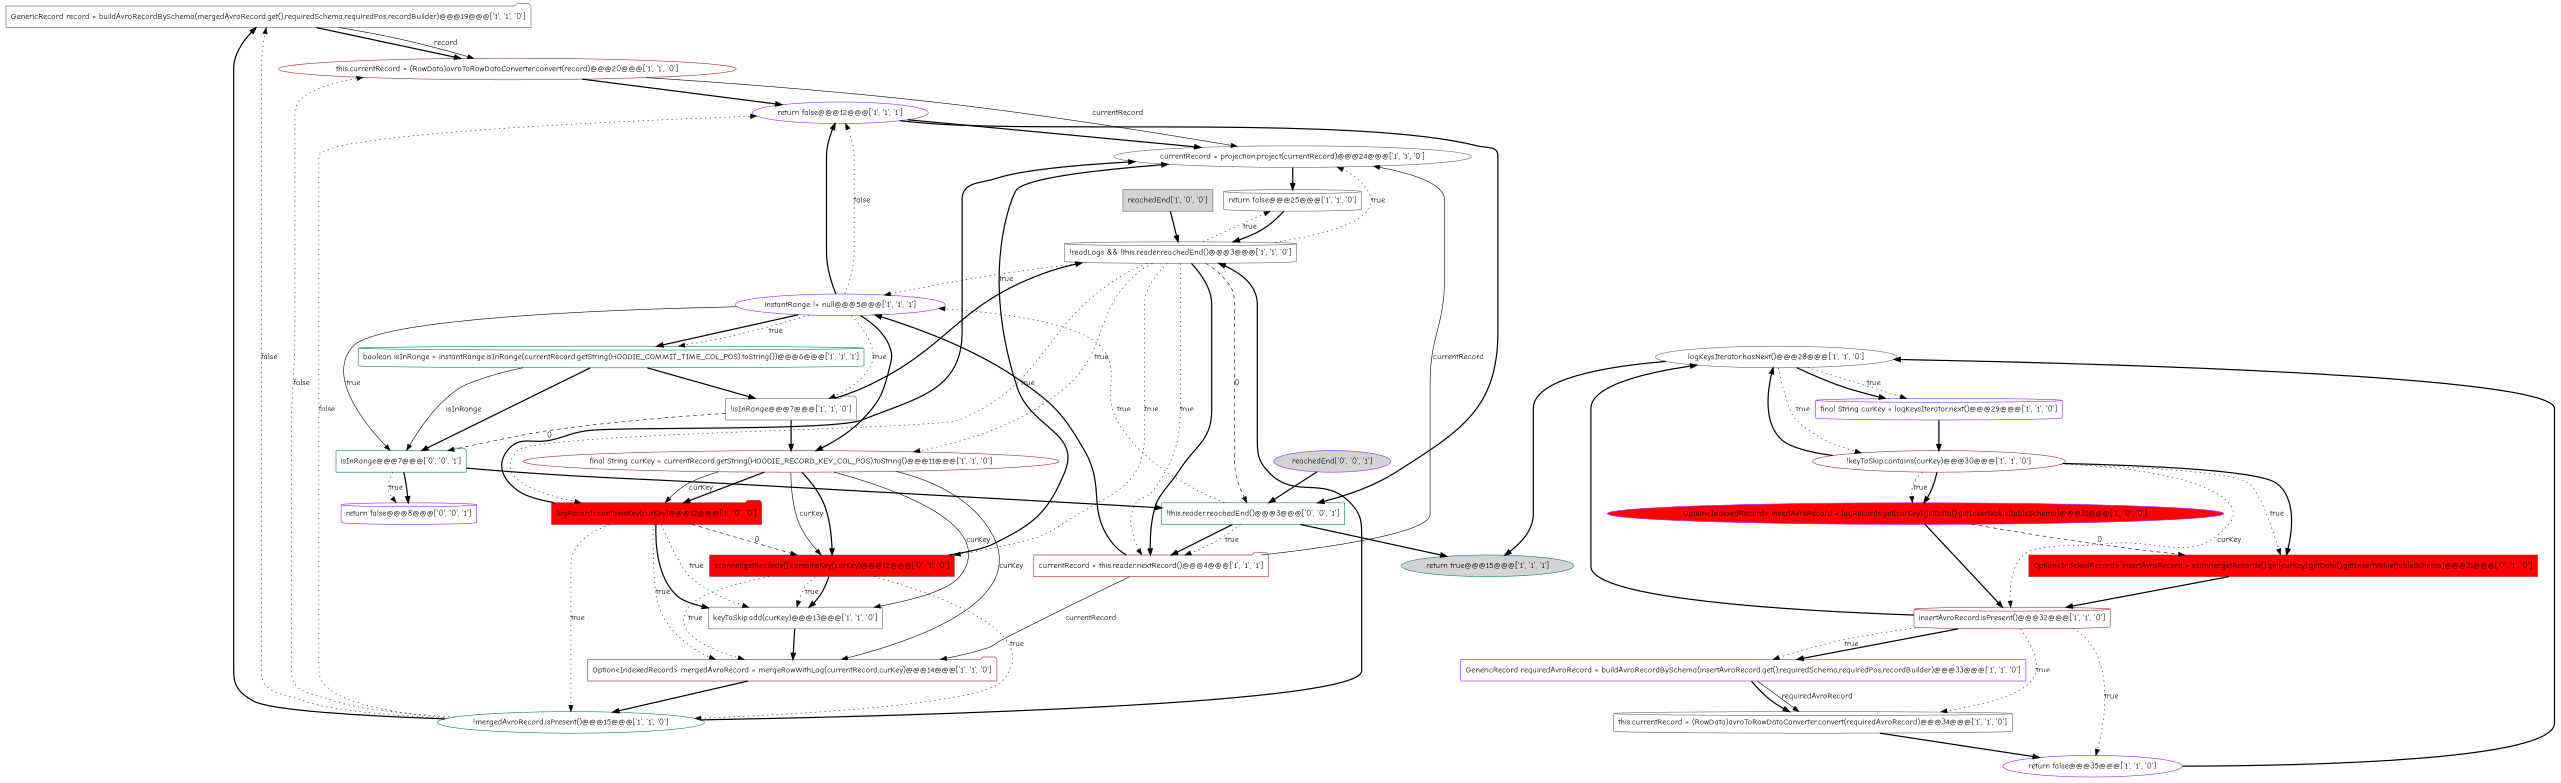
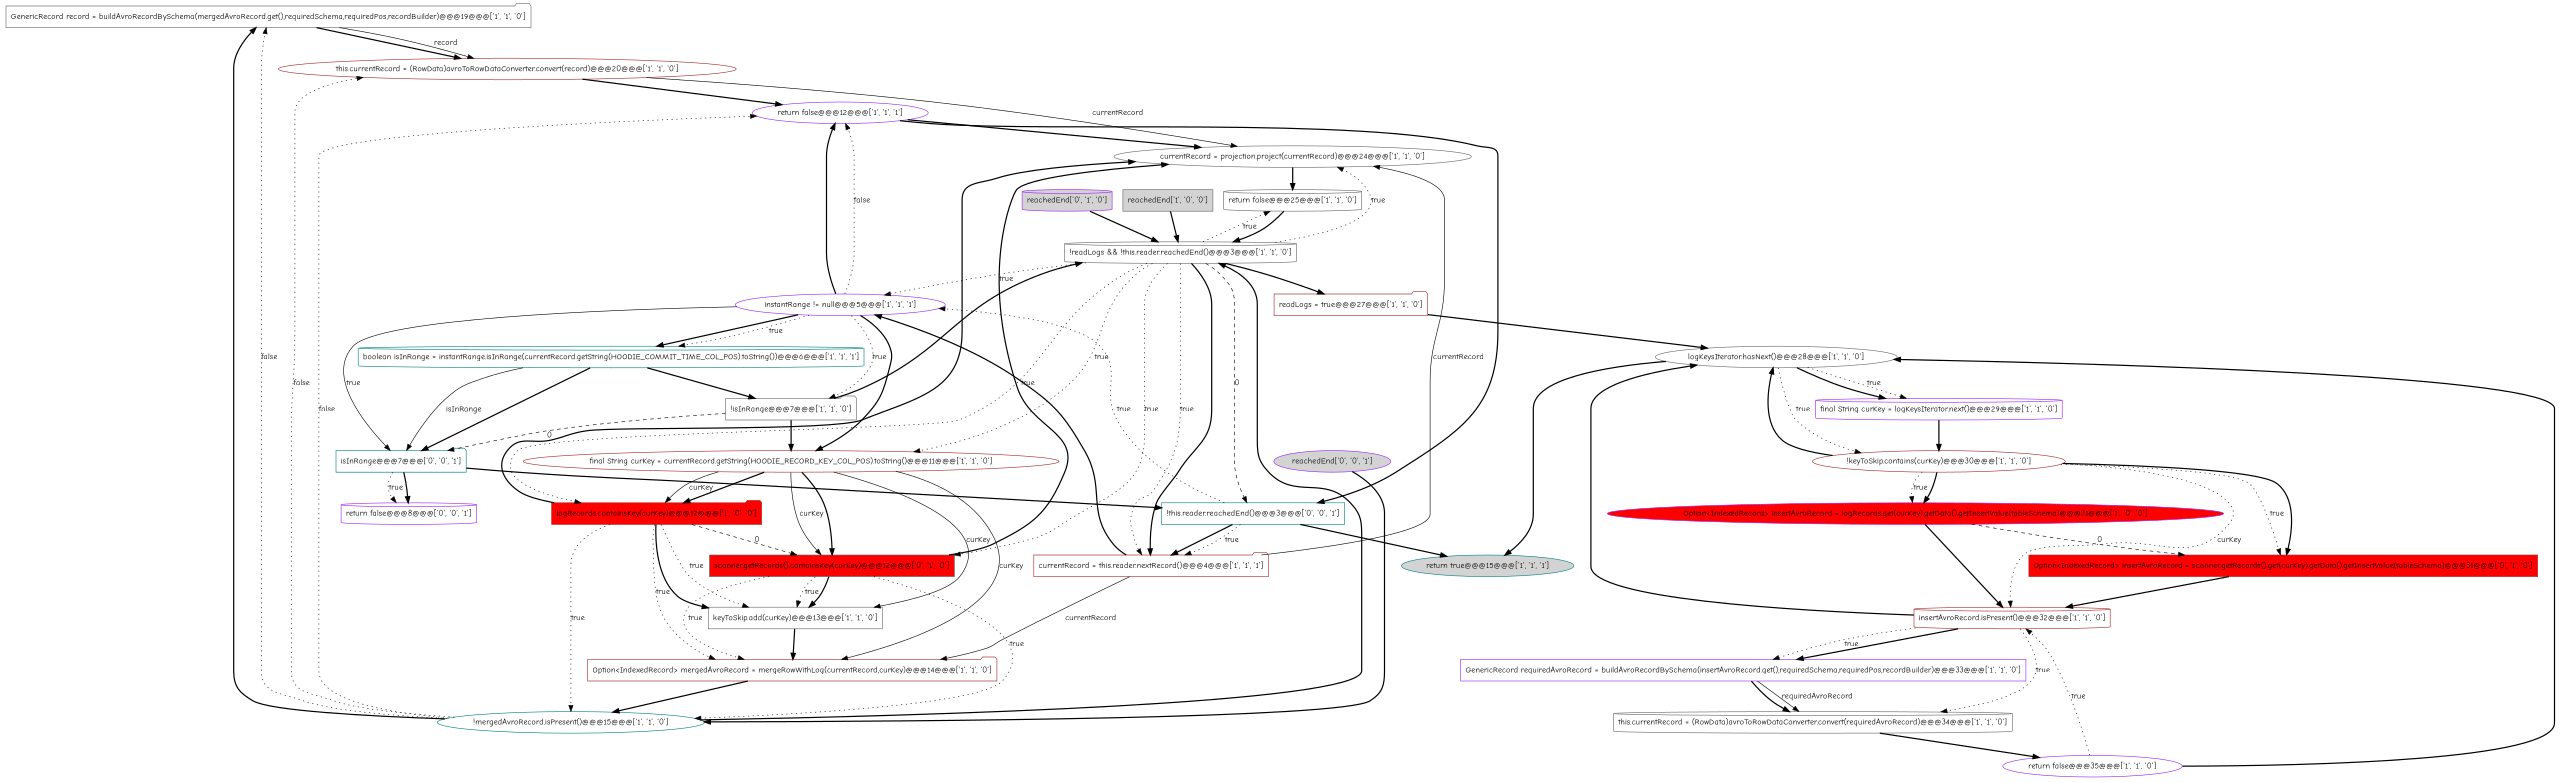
  digraph {
    fontname="Comic Neue"
    node [color=gray40 fillcolor=white fontname="Comic Neue" shape=ellipse style=filled]
    edge [fontname="Comic Neue" style=bold]
    n1 [label="GenericRecord record = buildAvroRecordBySchema(mergedAvroRecord.get(),requiredSchema,requiredPos,recordBuilder)@@@19@@@['1', '1', '0']" shape=folder]
    n2 [color=brown label="this.currentRecord = (RowData)avroToRowDataConverter.convert(record)@@@20@@@['1', '1', '0']"]
    n3 [color=purple label="return false@@@12@@@['1', '1', '1']"]
    n4 [label="currentRecord = projection.project(currentRecord)@@@24@@@['1', '1', '0']"]
+   n5 [color=purple fillcolor=lightgray label="reachedEnd['0', '1', '0']" shape=cylinder]
    n6 [label="!readLogs && !this.reader.reachedEnd()@@@3@@@['1', '1', '0']" shape=cylinder]
    n7 [color=purple label="instantRange != null@@@5@@@['1', '1', '1']"]
    n8 [color=brown label="final String curKey = currentRecord.getString(HOODIE_RECORD_KEY_COL_POS).toString()@@@11@@@['1', '1', '0']"]
    n9 [fillcolor=red label="scanner.getRecords().containsKey(curKey)@@@12@@@['0', '1', '0']" shape=box]
    n10 [label="return false@@@25@@@['1', '1', '0']" shape=cylinder]
    n11 [color=brown label="currentRecord = this.reader.nextRecord()@@@4@@@['1', '1', '1']" shape=folder]
    n12 [color=teal label="!this.reader.reachedEnd()@@@3@@@['0', '0', '1']" shape=box]
    n13 [color=brown fillcolor=red label="logRecords.containsKey(curKey)@@@12@@@['1', '0', '0']" shape=folder]
+   n14 [color=brown label="readLogs = true@@@27@@@['1', '1', '0']" shape=folder]
    n15 [color=teal label="isInRange@@@7@@@['0', '0', '1']" shape=folder]
    n16 [color=teal label="boolean isInRange = instantRange.isInRange(currentRecord.getString(HOODIE_COMMIT_TIME_COL_POS).toString())@@@6@@@['1', '1', '1']" shape=cylinder]
    n17 [label="!isInRange@@@7@@@['1', '1', '0']" shape=folder]
    n18 [color=purple label="return false@@@8@@@['0', '0', '1']" shape=cylinder]
    n19 [color=brown label="Option<IndexedRecord> mergedAvroRecord = mergeRowWithLog(currentRecord,curKey)@@@14@@@['1', '1', '0']" shape=folder]
    n20 [label="keyToSkip.add(curKey)@@@13@@@['1', '1', '0']" shape=box]
    n21 [color=teal label="!mergedAvroRecord.isPresent()@@@15@@@['1', '1', '0']"]
    n22 [color=teal fillcolor=lightgray label="return true@@@15@@@['1', '1', '1']"]
    n23 [color=brown label="!keyToSkip.contains(curKey)@@@30@@@['1', '1', '0']"]
    n24 [label="logKeysIterator.hasNext()@@@28@@@['1', '1', '0']"]
    n25 [color=brown fillcolor=red label="Option<IndexedRecord> insertAvroRecord = scanner.getRecords().get(curKey).getData().getInsertValue(tableSchema)@@@31@@@['0', '1', '0']" shape=box]
    n26 [color=purple fillcolor=red label="Option<IndexedRecord> insertAvroRecord = logRecords.get(curKey).getData().getInsertValue(tableSchema)@@@31@@@['1', '0', '0']"]
    n27 [color=brown label="insertAvroRecord.isPresent()@@@32@@@['1', '1', '0']" shape=cylinder]
    n28 [color=purple label="final String curKey = logKeysIterator.next()@@@29@@@['1', '1', '0']" shape=cylinder]
    n29 [label="this.currentRecord = (RowData)avroToRowDataConverter.convert(requiredAvroRecord)@@@34@@@['1', '1', '0']" shape=cylinder]
    n30 [color=purple label="return false@@@35@@@['1', '1', '0']"]
    n31 [color=purple label="GenericRecord requiredAvroRecord = buildAvroRecordBySchema(insertAvroRecord.get(),requiredSchema,requiredPos,recordBuilder)@@@33@@@['1', '1', '0']" shape=box]
    n32 [fillcolor=lightgray label="reachedEnd['1', '0', '0']" shape=box]
    n33 [color=purple fillcolor=lightgray label="reachedEnd['0', '0', '1']"]
    n1 -> n2
    n1 -> n2 [label=record style=solid]
    n2 -> n3
    n2 -> n4 [label=currentRecord style=solid]
    n3 -> n4
    n3 -> n12
    n4 -> n10
+   n5 -> n6
    n6 -> n4 [label=true style=dotted]
    n6 -> n7 [label=true style=dotted]
    n6 -> n8 [label=true style=dotted]
    n6 -> n9 [label=true style=dotted]
    n6 -> n10 [label=true style=dotted]
    n6 -> n11 [label=true style=dotted]
    n6 -> n11
    n6 -> n12 [label=0 style=dashed]
    n6 -> n13 [label=true style=dotted]
+   n6 -> n14
    n7 -> n3
    n7 -> n3 [label=false style=dotted]
    n7 -> n8
    n7 -> n15 [label=true style=solid]
    n7 -> n16
    n7 -> n16 [label=true style=dotted]
    n7 -> n17 [label=true style=dotted]
    n8 -> n9 [label=curKey style=solid]
    n8 -> n9
    n8 -> n13
    n8 -> n13 [label=curKey style=solid]
    n8 -> n19 [label=curKey style=solid]
    n8 -> n20 [label=curKey style=solid]
    n9 -> n4
    n9 -> n19 [label=true style=dotted]
    n9 -> n20 [label=true style=dotted]
    n9 -> n20
    n9 -> n21 [label=true style=dotted]
    n10 -> n6
    n11 -> n4 [label=currentRecord style=solid]
    n11 -> n7
    n11 -> n19 [label=currentRecord style=solid]
    n12 -> n7 [label=true style=dotted]
    n12 -> n11
    n12 -> n11 [label=true style=dotted]
    n12 -> n22
    n13 -> n4
    n13 -> n9 [label=0 style=dashed]
    n13 -> n19 [label=true style=dotted]
    n13 -> n20
    n13 -> n20 [label=true style=dotted]
    n13 -> n21 [label=true style=dotted]
+   n14 -> n24
    n15 -> n12
    n15 -> n18
    n15 -> n18 [label=true style=dotted]
    n16 -> n15 [label=isInRange style=solid]
    n16 -> n15
    n16 -> n17
    n17 -> n6
    n17 -> n8
    n17 -> n15 [label=0 style=dashed]
    n19 -> n21
    n20 -> n19
    n21 -> n1
    n21 -> n1 [label=false style=dotted]
    n21 -> n2 [label=false style=dotted]
    n21 -> n3 [label=false style=dotted]
    n21 -> n6
    n23 -> n24
    n23 -> n25
    n23 -> n25 [label=true style=dotted]
    n23 -> n26
    n23 -> n26 [label=true style=dotted]
    n23 -> n27 [label=curKey style=dotted]
    n24 -> n22
    n24 -> n23 [label=true style=dotted]
    n24 -> n28 [label=true style=dotted]
    n24 -> n28
    n25 -> n27
    n26 -> n25 [label=0 style=dashed]
    n26 -> n27
    n27 -> n24
    n27 -> n29 [label=true style=dotted]
-   n27 -> n30 [label=true style=dotted]
+   n30 -> n27 [label=true style=dotted]
    n27 -> n31
    n27 -> n31 [label=true style=dotted]
    n28 -> n23
    n29 -> n30
    n30 -> n24
    n31 -> n29 [label=requiredAvroRecord style=solid]
    n31 -> n29
    n32 -> n6
-   n33 -> n12
+   n33 -> n21
  }
